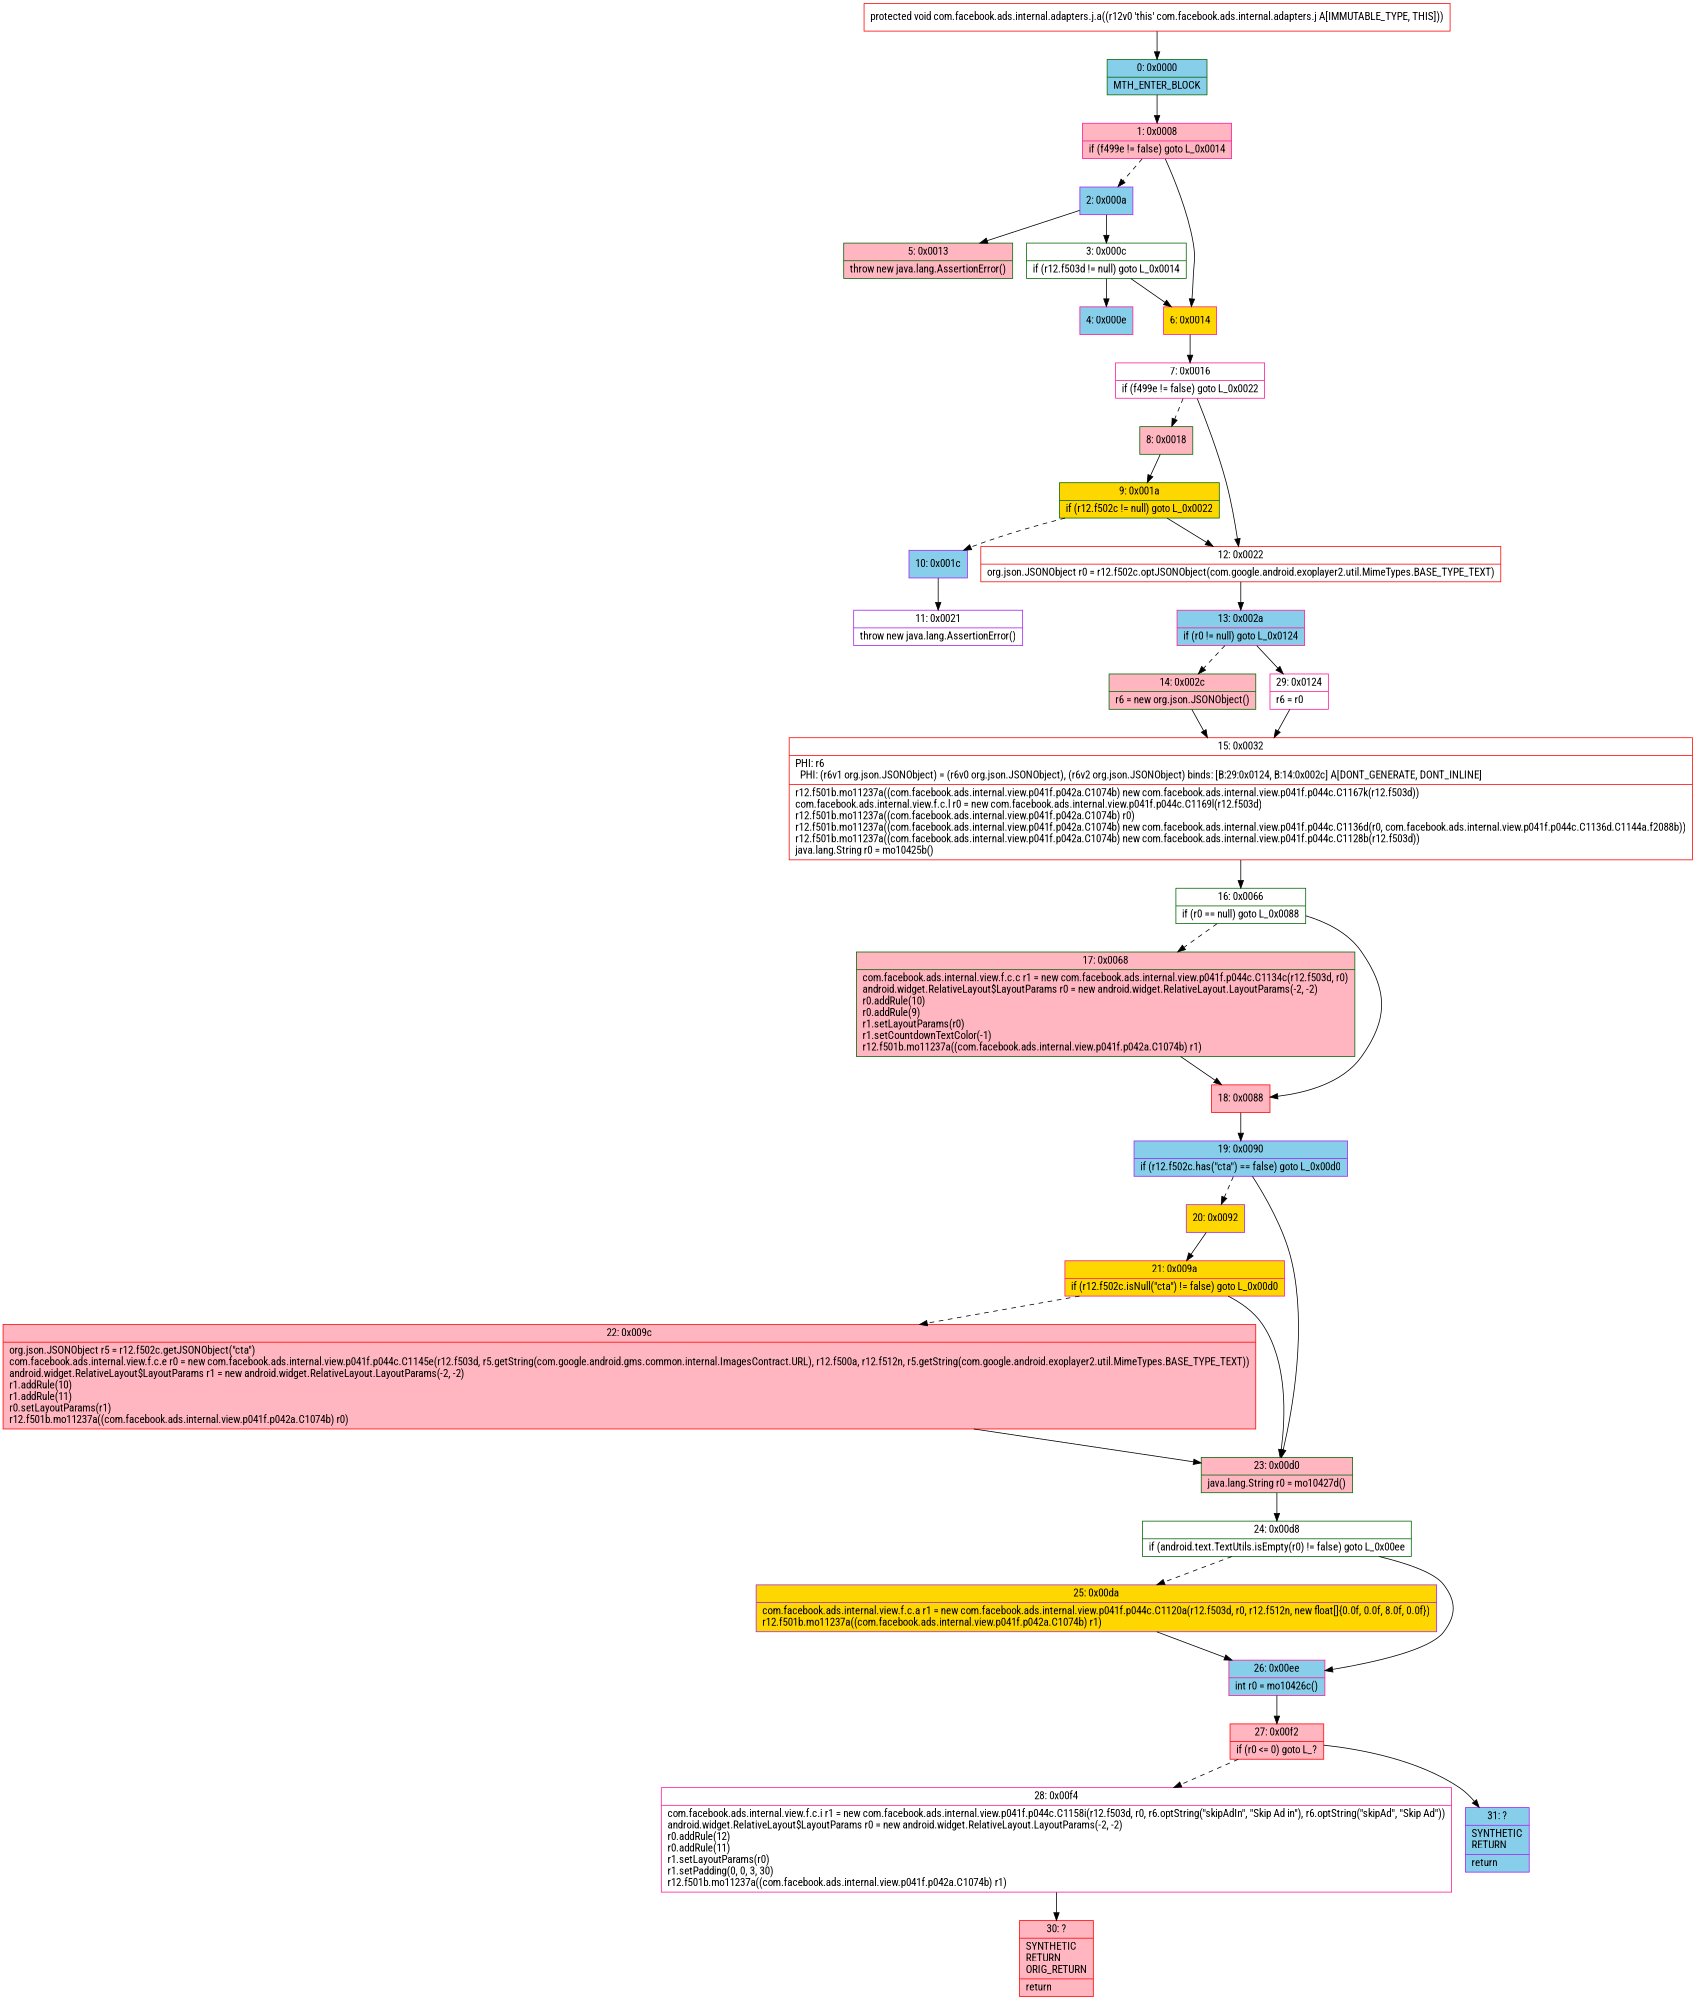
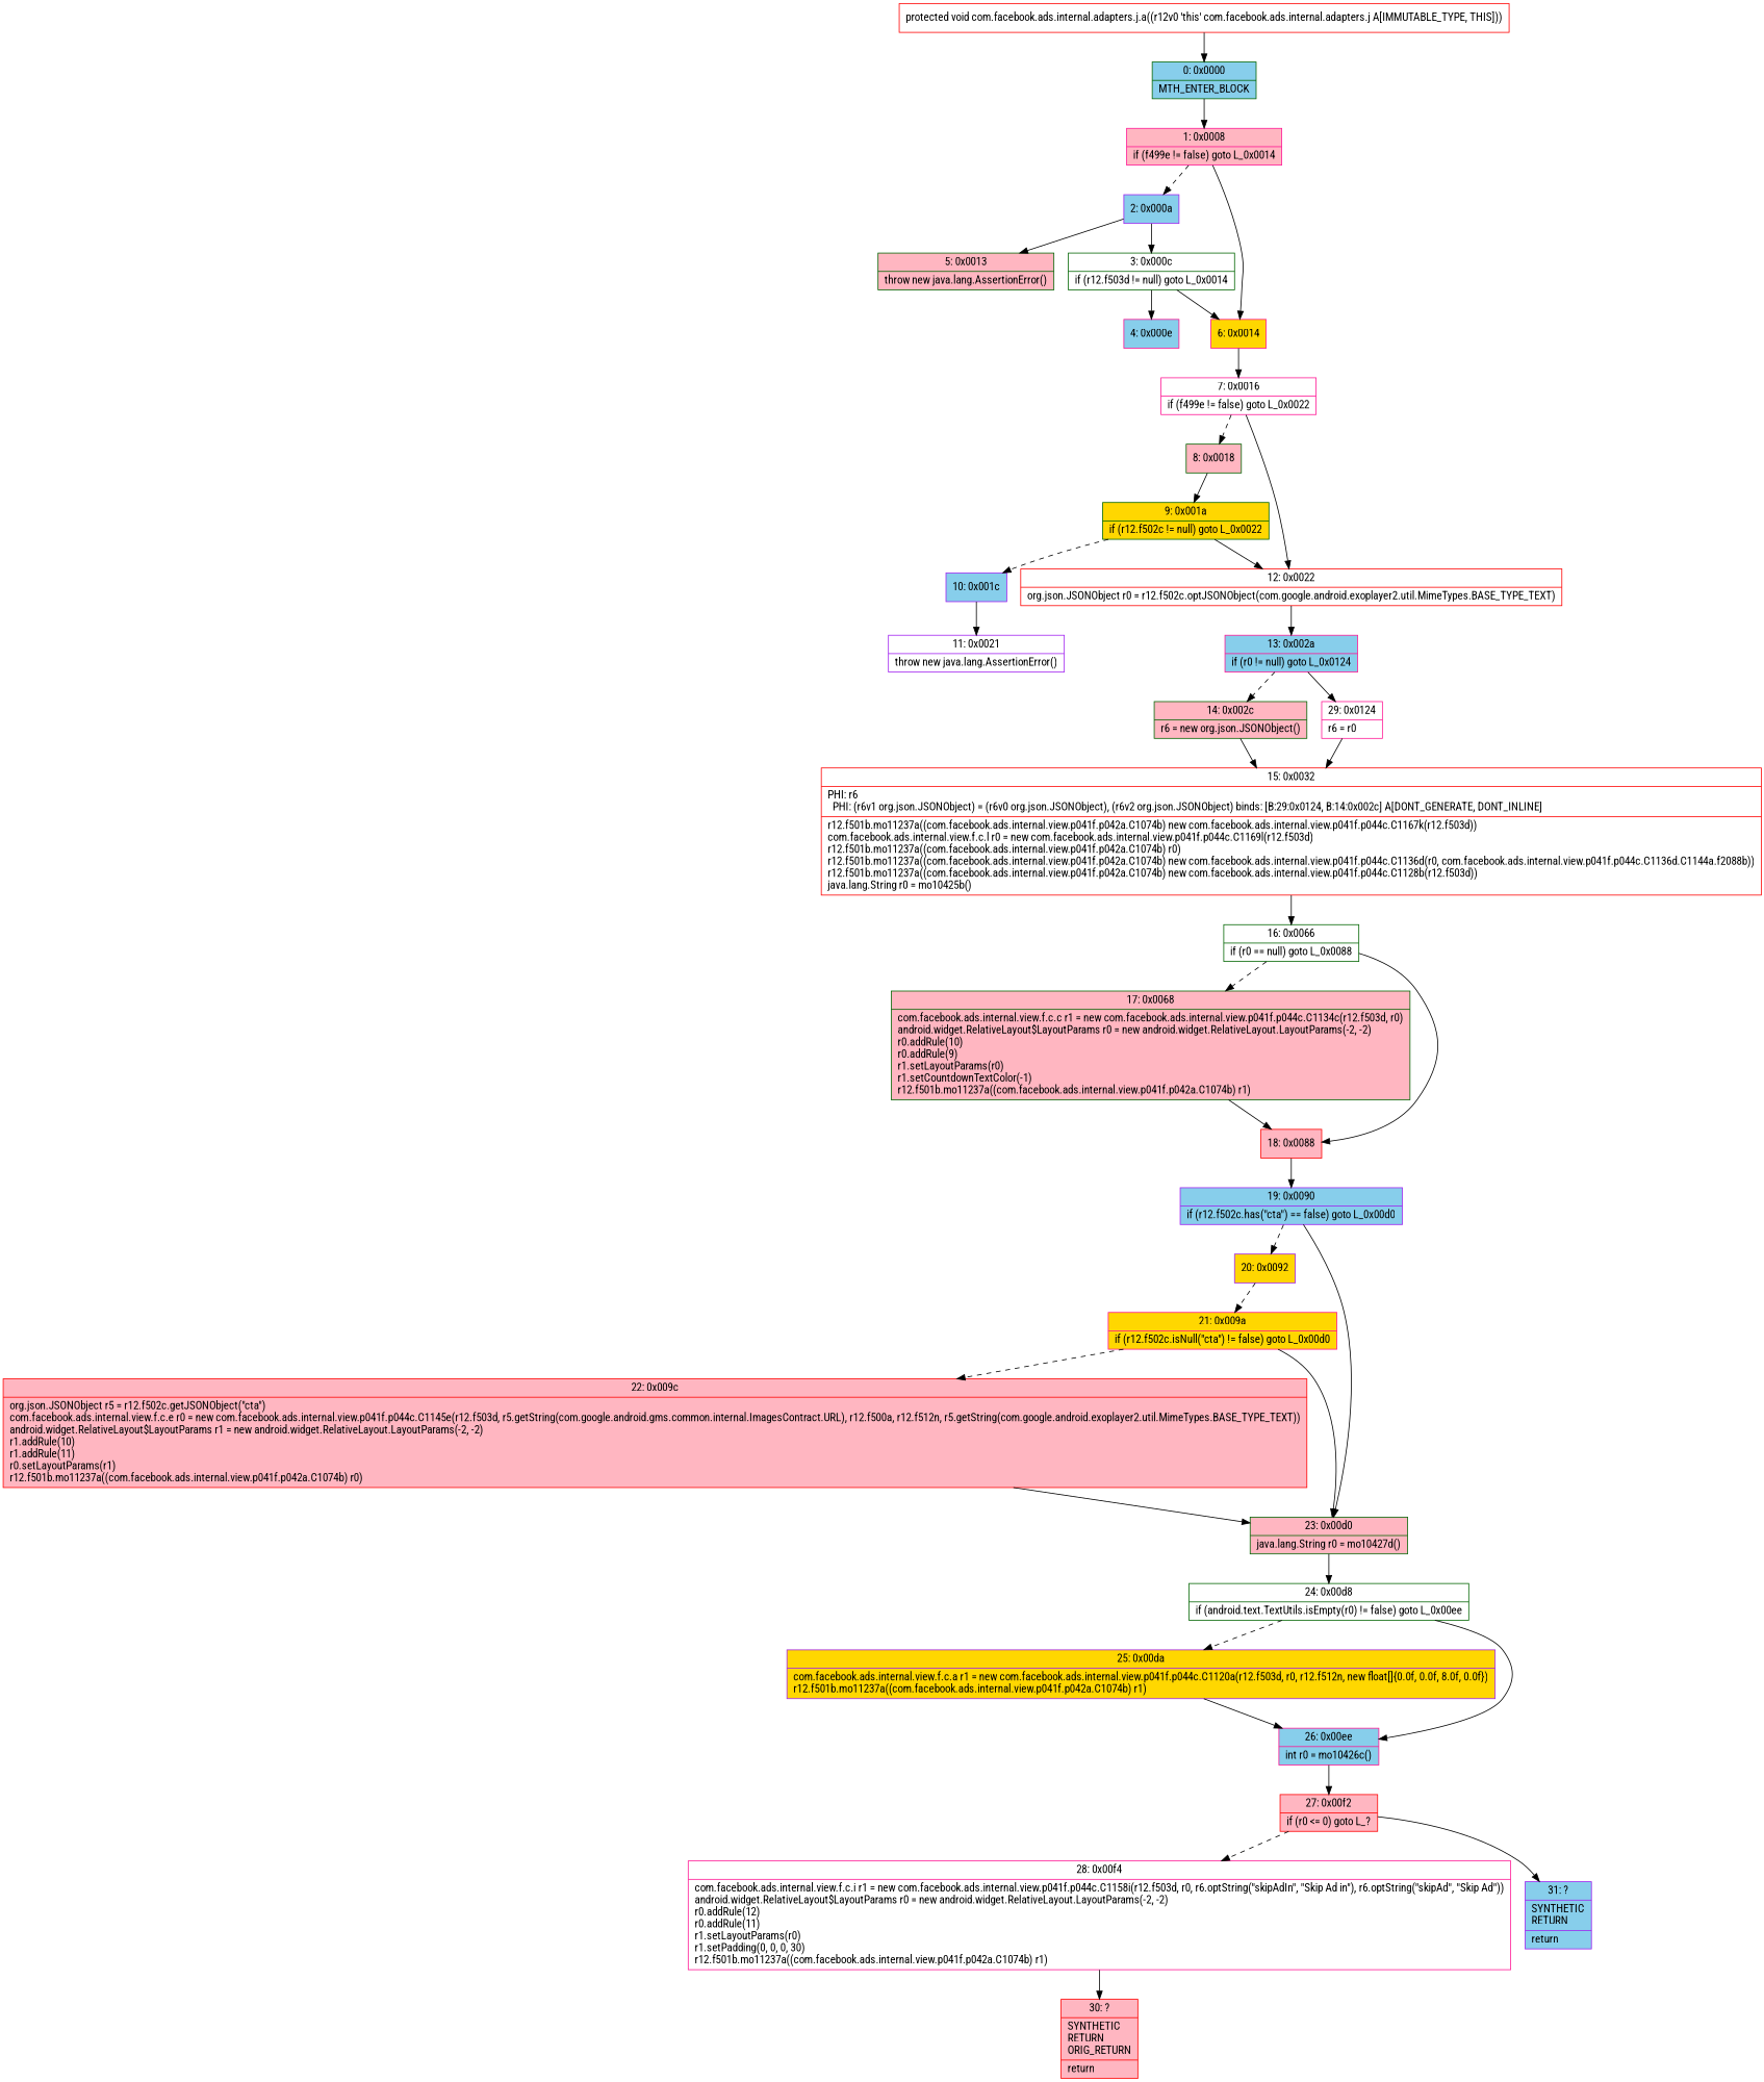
  digraph {
    fontname="Roboto Condensed"
    node [color=darkgreen fillcolor=lightpink fontname="Roboto Condensed" shape=record style=filled]
    edge [fontname="Roboto Condensed"]
    n1 [fillcolor=skyblue label="{0\:\ 0x0000|MTH_ENTER_BLOCK\l}"]
    n2 [color=deeppink label="{1\:\ 0x0008|if (f499e != false) goto L_0x0014\l}"]
    n3 [color=purple fillcolor=skyblue label="{2\:\ 0x000a}"]
    n4 [color=deeppink fillcolor=gold label="{6\:\ 0x0014}"]
    n5 [fillcolor=white label="{3\:\ 0x000c|if (r12.f503d != null) goto L_0x0014\l}"]
    n6 [label="{5\:\ 0x0013|throw new java.lang.AssertionError()\l}"]
    n7 [color=deeppink fillcolor=white label="{7\:\ 0x0016|if (f499e != false) goto L_0x0022\l}"]
    n8 [color=deeppink fillcolor=skyblue label="{4\:\ 0x000e}"]
    n9 [label="{8\:\ 0x0018}"]
    n10 [color=red fillcolor=white label="{12\:\ 0x0022|org.json.JSONObject r0 = r12.f502c.optJSONObject(com.google.android.exoplayer2.util.MimeTypes.BASE_TYPE_TEXT)\l}"]
    n11 [fillcolor=gold label="{9\:\ 0x001a|if (r12.f502c != null) goto L_0x0022\l}"]
    n12 [color=deeppink fillcolor=skyblue label="{13\:\ 0x002a|if (r0 != null) goto L_0x0124\l}"]
    n13 [color=purple fillcolor=skyblue label="{10\:\ 0x001c}"]
    n14 [color=purple fillcolor=white label="{11\:\ 0x0021|throw new java.lang.AssertionError()\l}"]
    n15 [label="{14\:\ 0x002c|r6 = new org.json.JSONObject()\l}"]
    n16 [color=deeppink fillcolor=white label="{29\:\ 0x0124|r6 = r0\l}"]
    n17 [color=red fillcolor=white label="{15\:\ 0x0032|PHI: r6 \l  PHI: (r6v1 org.json.JSONObject) = (r6v0 org.json.JSONObject), (r6v2 org.json.JSONObject) binds: [B:29:0x0124, B:14:0x002c] A[DONT_GENERATE, DONT_INLINE]\l|r12.f501b.mo11237a((com.facebook.ads.internal.view.p041f.p042a.C1074b) new com.facebook.ads.internal.view.p041f.p044c.C1167k(r12.f503d))\lcom.facebook.ads.internal.view.f.c.l r0 = new com.facebook.ads.internal.view.p041f.p044c.C1169l(r12.f503d)\lr12.f501b.mo11237a((com.facebook.ads.internal.view.p041f.p042a.C1074b) r0)\lr12.f501b.mo11237a((com.facebook.ads.internal.view.p041f.p042a.C1074b) new com.facebook.ads.internal.view.p041f.p044c.C1136d(r0, com.facebook.ads.internal.view.p041f.p044c.C1136d.C1144a.f2088b))\lr12.f501b.mo11237a((com.facebook.ads.internal.view.p041f.p042a.C1074b) new com.facebook.ads.internal.view.p041f.p044c.C1128b(r12.f503d))\ljava.lang.String r0 = mo10425b()\l}"]
    n18 [fillcolor=white label="{16\:\ 0x0066|if (r0 == null) goto L_0x0088\l}"]
    n19 [label="{17\:\ 0x0068|com.facebook.ads.internal.view.f.c.c r1 = new com.facebook.ads.internal.view.p041f.p044c.C1134c(r12.f503d, r0)\landroid.widget.RelativeLayout$LayoutParams r0 = new android.widget.RelativeLayout.LayoutParams(\-2, \-2)\lr0.addRule(10)\lr0.addRule(9)\lr1.setLayoutParams(r0)\lr1.setCountdownTextColor(\-1)\lr12.f501b.mo11237a((com.facebook.ads.internal.view.p041f.p042a.C1074b) r1)\l}"]
    n20 [color=red label="{18\:\ 0x0088}"]
    n21 [color=purple fillcolor=skyblue label="{19\:\ 0x0090|if (r12.f502c.has(\"cta\") == false) goto L_0x00d0\l}"]
    n22 [color=purple fillcolor=gold label="{20\:\ 0x0092}"]
    n23 [label="{23\:\ 0x00d0|java.lang.String r0 = mo10427d()\l}"]
    n24 [color=deeppink fillcolor=gold label="{21\:\ 0x009a|if (r12.f502c.isNull(\"cta\") != false) goto L_0x00d0\l}"]
    n25 [fillcolor=white label="{24\:\ 0x00d8|if (android.text.TextUtils.isEmpty(r0) != false) goto L_0x00ee\l}"]
    n26 [color=red label="{22\:\ 0x009c|org.json.JSONObject r5 = r12.f502c.getJSONObject(\"cta\")\lcom.facebook.ads.internal.view.f.c.e r0 = new com.facebook.ads.internal.view.p041f.p044c.C1145e(r12.f503d, r5.getString(com.google.android.gms.common.internal.ImagesContract.URL), r12.f500a, r12.f512n, r5.getString(com.google.android.exoplayer2.util.MimeTypes.BASE_TYPE_TEXT))\landroid.widget.RelativeLayout$LayoutParams r1 = new android.widget.RelativeLayout.LayoutParams(\-2, \-2)\lr1.addRule(10)\lr1.addRule(11)\lr0.setLayoutParams(r1)\lr12.f501b.mo11237a((com.facebook.ads.internal.view.p041f.p042a.C1074b) r0)\l}"]
    n27 [color=purple fillcolor=gold label="{25\:\ 0x00da|com.facebook.ads.internal.view.f.c.a r1 = new com.facebook.ads.internal.view.p041f.p044c.C1120a(r12.f503d, r0, r12.f512n, new float[]\{0.0f, 0.0f, 8.0f, 0.0f\})\lr12.f501b.mo11237a((com.facebook.ads.internal.view.p041f.p042a.C1074b) r1)\l}"]
    n28 [color=deeppink fillcolor=skyblue label="{26\:\ 0x00ee|int r0 = mo10426c()\l}"]
    n29 [color=red label="{27\:\ 0x00f2|if (r0 \<= 0) goto L_?\l}"]
-   n30 [color=deeppink fillcolor=white label="{28\:\ 0x00f4|com.facebook.ads.internal.view.f.c.i r1 = new com.facebook.ads.internal.view.p041f.p044c.C1158i(r12.f503d, r0, r6.optString(\"skipAdIn\", \"Skip Ad in\"), r6.optString(\"skipAd\", \"Skip Ad\"))\landroid.widget.RelativeLayout$LayoutParams r0 = new android.widget.RelativeLayout.LayoutParams(\-2, \-2)\lr0.addRule(12)\lr0.addRule(11)\lr1.setLayoutParams(r0)\lr1.setPadding(0, 0, 3, 30)\lr12.f501b.mo11237a((com.facebook.ads.internal.view.p041f.p042a.C1074b) r1)\l}"]
+   n30 [color=deeppink fillcolor=white label="{28\:\ 0x00f4|com.facebook.ads.internal.view.f.c.i r1 = new com.facebook.ads.internal.view.p041f.p044c.C1158i(r12.f503d, r0, r6.optString(\"skipAdIn\", \"Skip Ad in\"), r6.optString(\"skipAd\", \"Skip Ad\"))\landroid.widget.RelativeLayout$LayoutParams r0 = new android.widget.RelativeLayout.LayoutParams(\-2, \-2)\lr0.addRule(12)\lr0.addRule(11)\lr1.setLayoutParams(r0)\lr1.setPadding(0, 0, 0, 30)\lr12.f501b.mo11237a((com.facebook.ads.internal.view.p041f.p042a.C1074b) r1)\l}"]
    n31 [color=purple fillcolor=skyblue label="{31\:\ ?|SYNTHETIC\lRETURN\l|return\l}"]
    n32 [color=red label="{30\:\ ?|SYNTHETIC\lRETURN\lORIG_RETURN\l|return\l}"]
    n33 [color=red fillcolor=white label="{protected void com.facebook.ads.internal.adapters.j.a((r12v0 'this' com.facebook.ads.internal.adapters.j A[IMMUTABLE_TYPE, THIS])) }"]
    n1 -> n2
    n2 -> n3 [style=dashed]
    n2 -> n4
    n3 -> n5
    n3 -> n6
    n4 -> n7
    n5 -> n4
    n5 -> n8 [style=solid]
    n7 -> n9 [style=dashed]
    n7 -> n10
    n9 -> n11
    n10 -> n12
    n11 -> n10
    n11 -> n13 [style=dashed]
    n12 -> n15 [style=dashed]
    n12 -> n16
    n13 -> n14
    n15 -> n17
    n16 -> n17
    n17 -> n18
    n18 -> n19 [style=dashed]
    n18 -> n20
    n19 -> n20
    n20 -> n21
    n21 -> n22 [style=dashed]
    n21 -> n23
-   n22 -> n24
+   n22 -> n24 [style=dashed]
    n23 -> n25
    n24 -> n23
    n24 -> n26 [style=dashed]
    n25 -> n27 [style=dashed]
    n25 -> n28
    n26 -> n23
    n27 -> n28
    n28 -> n29
    n29 -> n30 [style=dashed]
    n29 -> n31
    n30 -> n32
    n33 -> n1
  }
